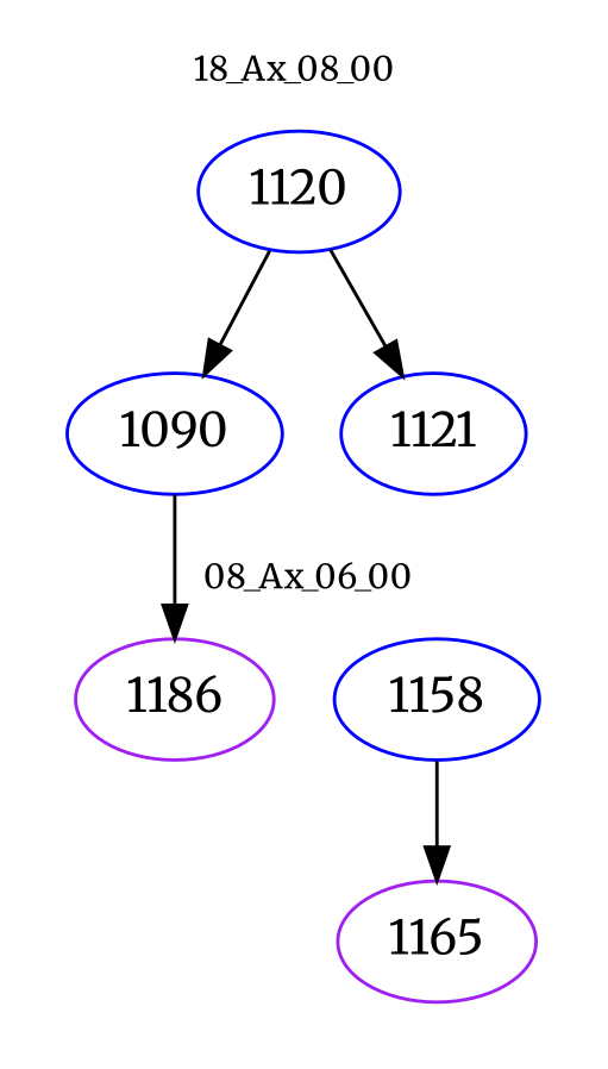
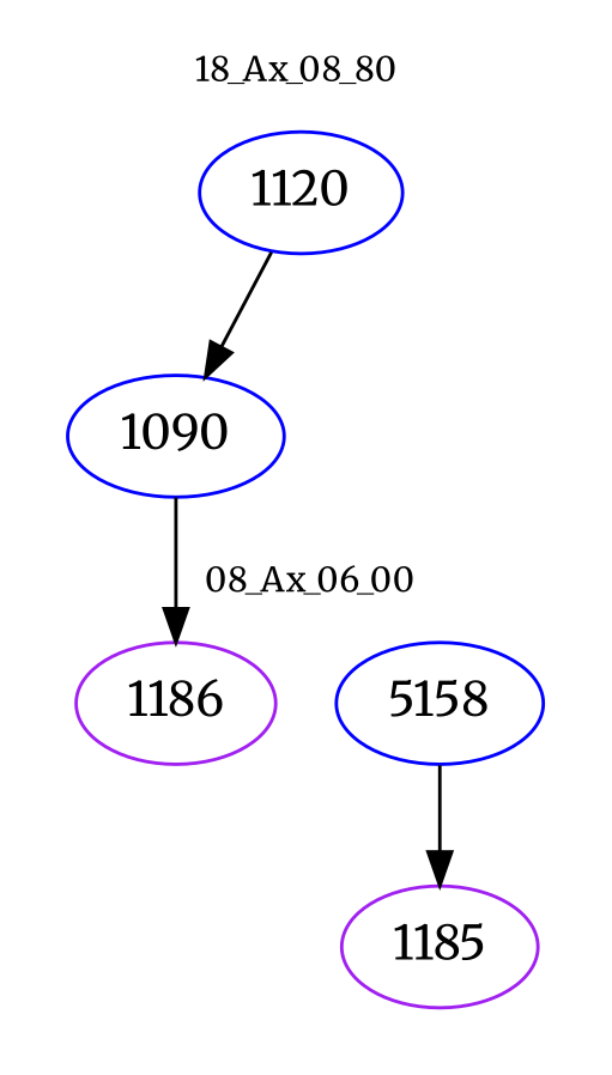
  digraph {
    fontname=Merriweather
    node [color=blue fontname=Merriweather]
    edge [color=black fontname=Merriweather]
-   n1 [label=1158]
+   n1 [label=5158]
    n2 [color=purple label=1186]
-   n3 [color=purple label=1165]
+   n3 [color=purple label=1185]
    n4 [label=1120]
    n5 [label=1090]
-   n6 [label=1121]
    subgraph cluster_1 {
      color=white
      fontsize=10
      label="08_Ax_06_00"
      n1
      n2
      n3
    }
    subgraph cluster_2 {
      color=white
      fontsize=10
-     label="18_Ax_08_00"
+     label="18_Ax_08_80"
      n4
      n5
-     n6
    }
    n1 -> n3
    n4 -> n5
-   n4 -> n6
    n5 -> n2
  }
